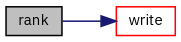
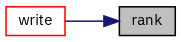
  digraph {
    rankdir=LR
    fontname="IBM Plex Sans"
    node [fontname="IBM Plex Sans" fontsize=10 shape=record]
    n1 [color=black fillcolor=grey75 fontcolor=black height=0.2 label=rank style=filled width=0.4]
    n2 [color=red height=0.2 label=write width=0.4]
-   n1 -> n2 [color=midnightblue fontname="IBM Plex Sans" fontsize=10 labelfontname=FreeSans labelfontsize=10 style=solid]
+   n2 -> n1 [color=midnightblue fontname="IBM Plex Sans" fontsize=10 labelfontname=FreeSans labelfontsize=10 style=solid]
  }
